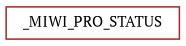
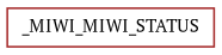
  digraph {
    rankdir=LR
    fontname="PT Serif"
-   n1 [color=brown fillcolor=white fontname="PT Serif" fontsize=10 height=0.2 label=_MIWI_PRO_STATUS shape=record style=filled width=0.4]
+   n1 [color=brown fillcolor=white fontname="PT Serif" fontsize=10 height=0.2 label=_MIWI_MIWI_STATUS shape=record style=filled width=0.4]
  }
